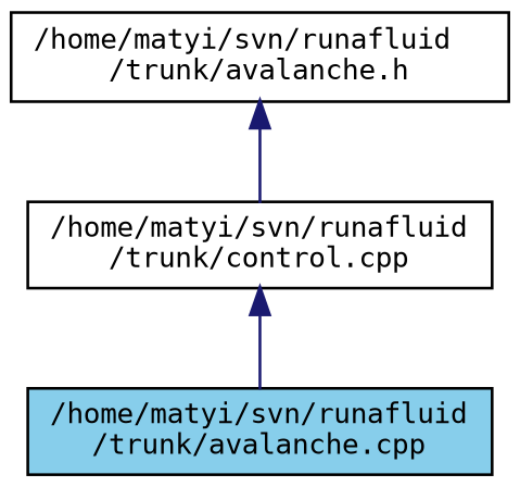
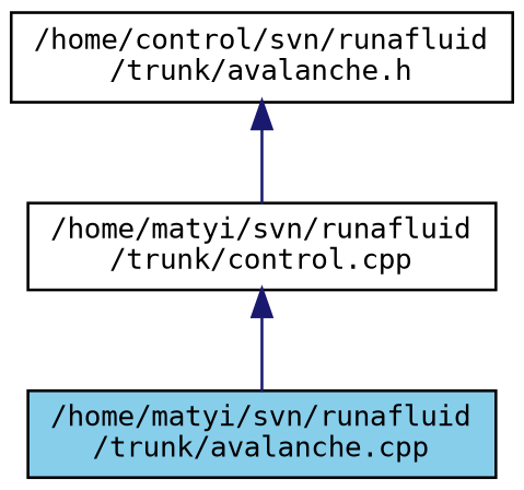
  digraph {
    fontname="DejaVu Sans Mono"
    node [color=black fillcolor=white fontname="DejaVu Sans Mono" fontsize=10 shape=record style=filled]
    edge [color=midnightblue dir=back fontname="DejaVu Sans Mono" fontsize=10 labelfontname=Helvetica labelfontsize=10 style=solid]
-   n1 [fontcolor=black height=0.2 label="/home/matyi/svn/runafluid\l/trunk/avalanche.h" width=0.4]
+   n1 [fontcolor=black height=0.2 label="/home/control/svn/runafluid\l/trunk/avalanche.h" width=0.4]
    n2 [height=0.2 label="/home/matyi/svn/runafluid\l/trunk/control.cpp" width=0.4]
    n3 [fillcolor=skyblue height=0.2 label="/home/matyi/svn/runafluid\l/trunk/avalanche.cpp" width=0.4]
    n1 -> n2
    n2 -> n3
  }
